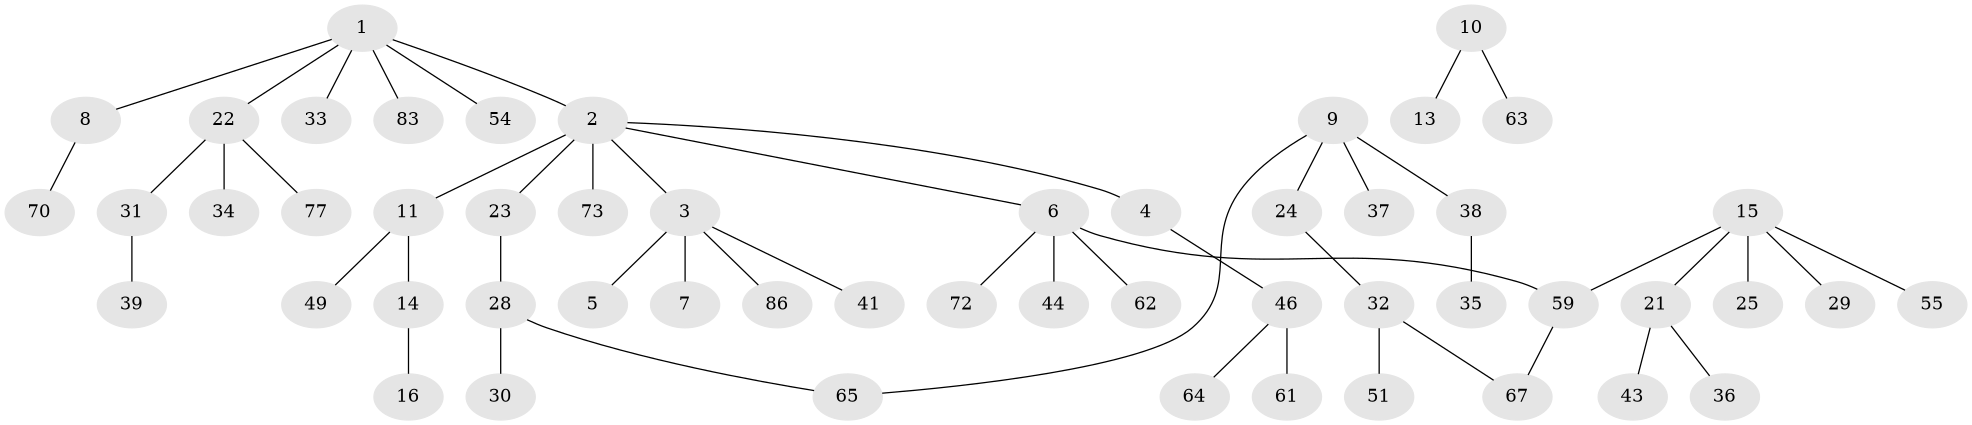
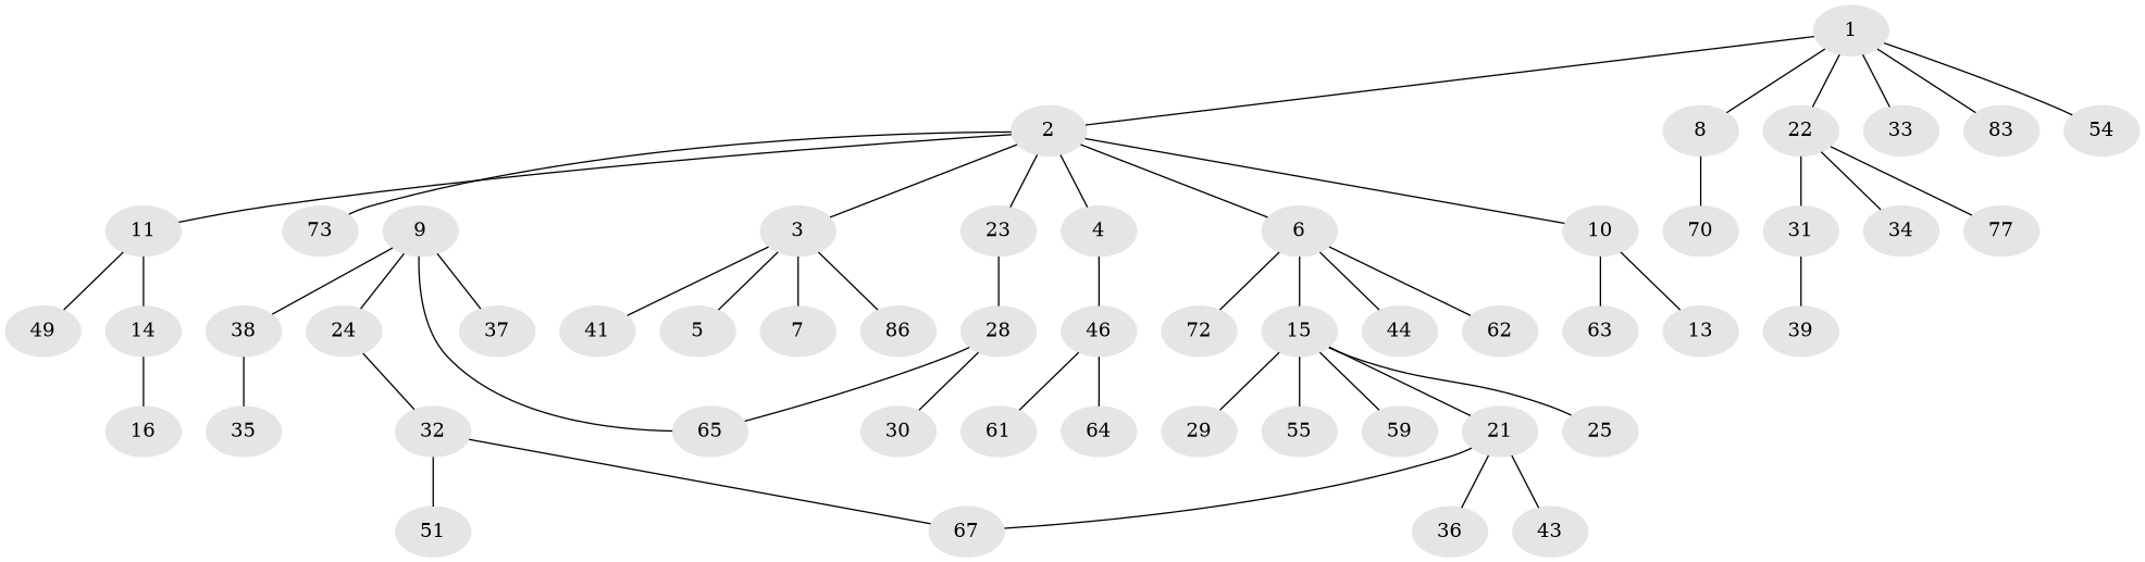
  graph {
    node [color=gray90 style=filled]
    1 [super="+19"]
    2 [super="+50"]
    8 [super="+75"]
    22 [super="+71"]
    33
    n6 [label=83]
    54
    3 [super="+17"]
    4 [super="+78"]
    6 [super="+27"]
    10 [super="+42"]
    11
    23
    73
    70
    31
    34
    77
    5
    7
    n21 [label=86]
    41 [super="+56"]
    46 [super="+57"]
    15 [super="+20"]
    44
    62
    72 [super="+74"]
    13 [super="+18"]
    63
    14 [super="+45"]
    49
    28 [super="+76"]
    9 [super="+12"]
    24
    37 [super="+40"]
    38
    65
    61
    64
    21 [super="+47"]
    25
    29
    55 [super="+68"]
    59
    32 [super="+60"]
    35 [super="+66"]
    16 [super="+58"]
    36
    43
    67
    39 [super="+48"]
    30 [super="+52"]
    51
    1 -- 2
    1 -- 8
    1 -- 22
    1 -- 33
    1 -- n6
    1 -- 54
    2 -- 3
    2 -- 4
    2 -- 6
+   2 -- 10
    2 -- 11
    2 -- 23
    2 -- 73
    8 -- 70
    22 -- 31
    22 -- 34
    22 -- 77
    3 -- 5
    3 -- 7
    3 -- n21
    3 -- 41
    4 -- 46
-   6 -- 59
+   6 -- 15
    6 -- 44
    6 -- 62
    6 -- 72
    10 -- 13
    10 -- 63
    11 -- 14
    11 -- 49
    23 -- 28
    31 -- 39
    46 -- 61
    46 -- 64
    15 -- 21
    15 -- 25
    15 -- 29
    15 -- 55
    15 -- 59
    14 -- 16
    28 -- 65
    28 -- 30
    9 -- 24
    9 -- 37
    9 -- 38
    9 -- 65
    24 -- 32
    38 -- 35
    21 -- 36
    21 -- 43
-   59 -- 67
+   21 -- 67
    32 -- 67
    32 -- 51
  }
